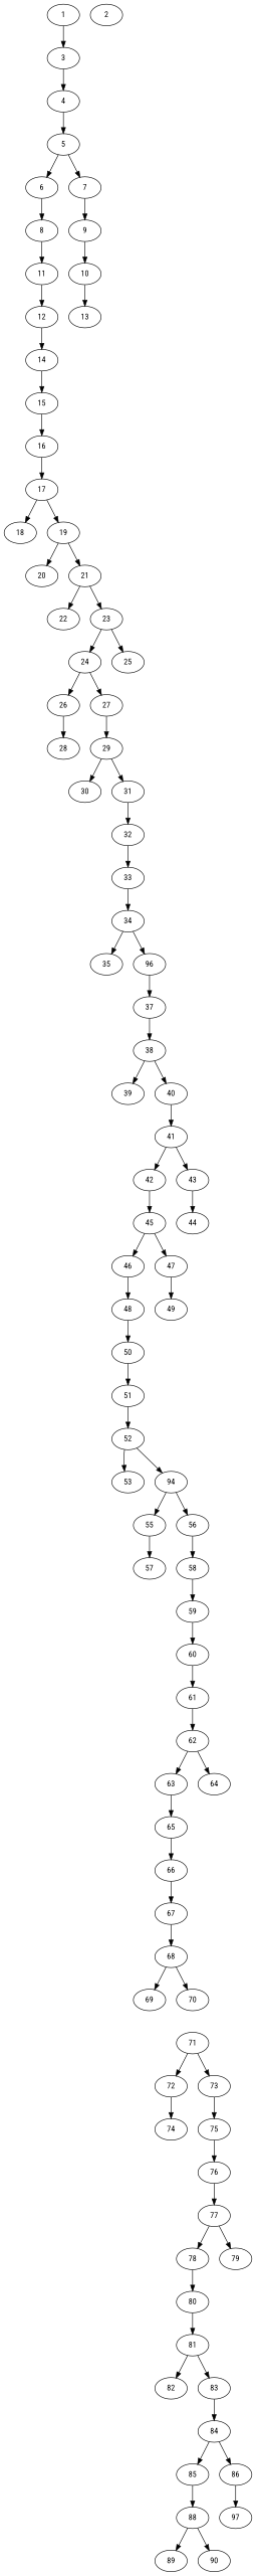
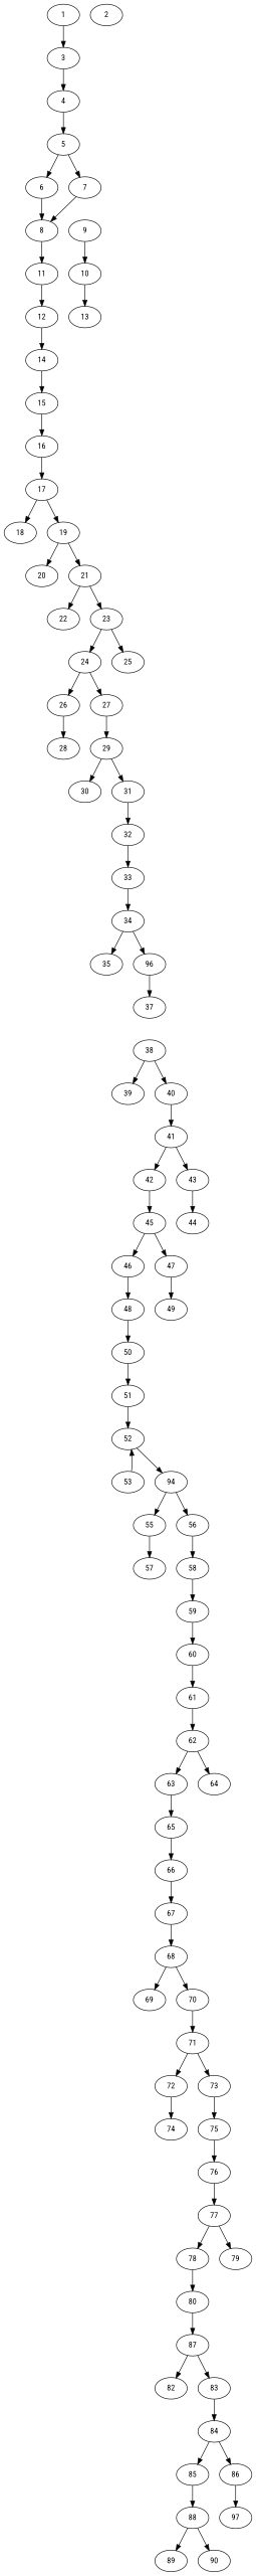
  digraph {
    fontname="Roboto Condensed"
    node [alpha=0.12 fontname="Roboto Condensed"]
    edge [fontname="Roboto Condensed"]
    1 [alpha=0.13]
    3 [alpha=0.07]
    4
    5 [alpha=0.06]
    2
    6 [alpha=0.11]
    7 [alpha=0.08]
    8 [alpha=0.01]
    9 [alpha=0.18]
    11 [alpha=0.04]
    10
    12 [alpha=0.14]
    13 [alpha=0.07]
    14 [alpha=0.13]
    15 [alpha=0.17]
    16 [alpha=0.16]
    17 [alpha=0.19]
    18 [alpha=0.10]
    19 [alpha=0.13]
    20 [alpha=0.11]
    21 [alpha=0.08]
    22 [alpha=0.03]
    23 [alpha=0.20]
    24
    25 [alpha=0.05]
    26 [alpha=0.02]
    27 [alpha=0.11]
    28 [alpha=0.20]
    29 [alpha=0.07]
    30 [alpha=0.01]
    31 [alpha=0.20]
    32 [alpha=0.20]
    33 [alpha=0.00]
    34 [alpha=0.17]
    35 [alpha=0.10]
    n36 [alpha=0.11 label=96]
    37 [alpha=0.04]
    38 [alpha=0.01]
    39 [alpha=0.08]
    40 [alpha=0.08]
    41 [alpha=0.01]
    42 [alpha=0.03]
    43 [alpha=0.11]
    45 [alpha=0.11]
    44 [alpha=0.04]
    46 [alpha=0.09]
    47 [alpha=0.01]
    48 [alpha=0.01]
    49 [alpha=0.10]
    50 [alpha=0.17]
    51 [alpha=0.02]
    52
    53 [alpha=0.19]
    n54 [alpha=0.07 label=94]
    55 [alpha=0.14]
    56 [alpha=0.07]
    57 [alpha=0.00]
    58 [alpha=0.03]
    59 [alpha=0.06]
    60 [alpha=0.04]
    61
    62 [alpha=0.03]
    63 [alpha=0.05]
    64 [alpha=0.15]
    65 [alpha=0.05]
    66 [alpha=0.14]
    67 [alpha=0.11]
    68 [alpha=0.06]
    69
    70 [alpha=0.05]
    71 [alpha=0.06]
    72 [alpha=0.11]
    73 [alpha=0.09]
    74 [alpha=0.05]
    75 [alpha=0.16]
    76 [alpha=0.18]
    77 [alpha=0.18]
    78 [alpha=0.04]
    79 [alpha=0.20]
    80 [alpha=0.07]
-   81 [alpha=0.15]
+   81 [alpha=0.15 label=87]
    82 [alpha=0.03]
    83 [alpha=0.02]
    84 [alpha=0.14]
    85 [alpha=0.04]
    86
    88 [alpha=0.15]
    n88 [alpha=0.06 label=97]
    89 [alpha=0.18]
    90 [alpha=0.09]
    1 -> 3
    3 -> 4
    4 -> 5
    5 -> 6
    5 -> 7
    6 -> 8
-   7 -> 9
+   7 -> 8
    8 -> 11
    9 -> 10
    11 -> 12
    10 -> 13
    12 -> 14
    14 -> 15
    15 -> 16
    16 -> 17
    17 -> 18
    17 -> 19
    19 -> 20
    19 -> 21
    21 -> 22
    21 -> 23
    23 -> 24
    23 -> 25
    24 -> 26
    24 -> 27
    26 -> 28
    27 -> 29
    29 -> 30
    29 -> 31
    31 -> 32
    32 -> 33
    33 -> 34
    34 -> 35
    34 -> n36
    n36 -> 37
-   37 -> 38
    38 -> 39
    38 -> 40
    40 -> 41
    41 -> 42
    41 -> 43
    42 -> 45
    43 -> 44
    45 -> 46
    45 -> 47
    46 -> 48
    47 -> 49
    48 -> 50
    50 -> 51
    51 -> 52
-   52 -> 53
+   53 -> 52
    52 -> n54
    n54 -> 55
    n54 -> 56
    55 -> 57
    56 -> 58
    58 -> 59
    59 -> 60
    60 -> 61
    61 -> 62
    62 -> 63
    62 -> 64
    63 -> 65
    65 -> 66
    66 -> 67
    67 -> 68
    68 -> 69
    68 -> 70
+   70 -> 71
    71 -> 72
    71 -> 73
    72 -> 74
    73 -> 75
    75 -> 76
    76 -> 77
    77 -> 78
    77 -> 79
    78 -> 80
    80 -> 81
    81 -> 82
    81 -> 83
    83 -> 84
    84 -> 85
    84 -> 86
    85 -> 88
    86 -> n88
    88 -> 89
    88 -> 90
  }
